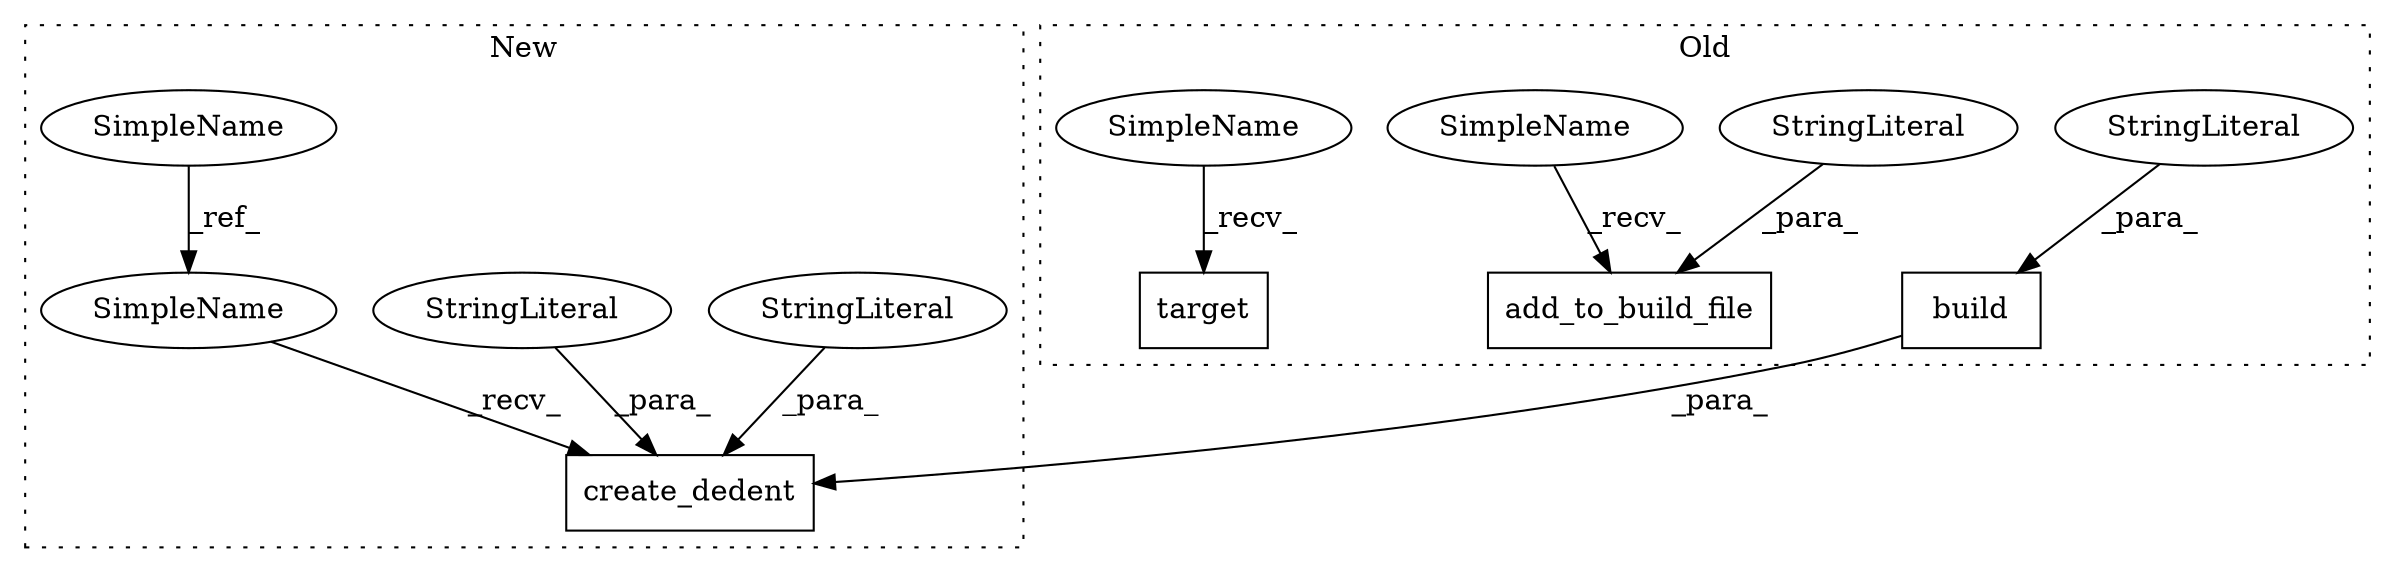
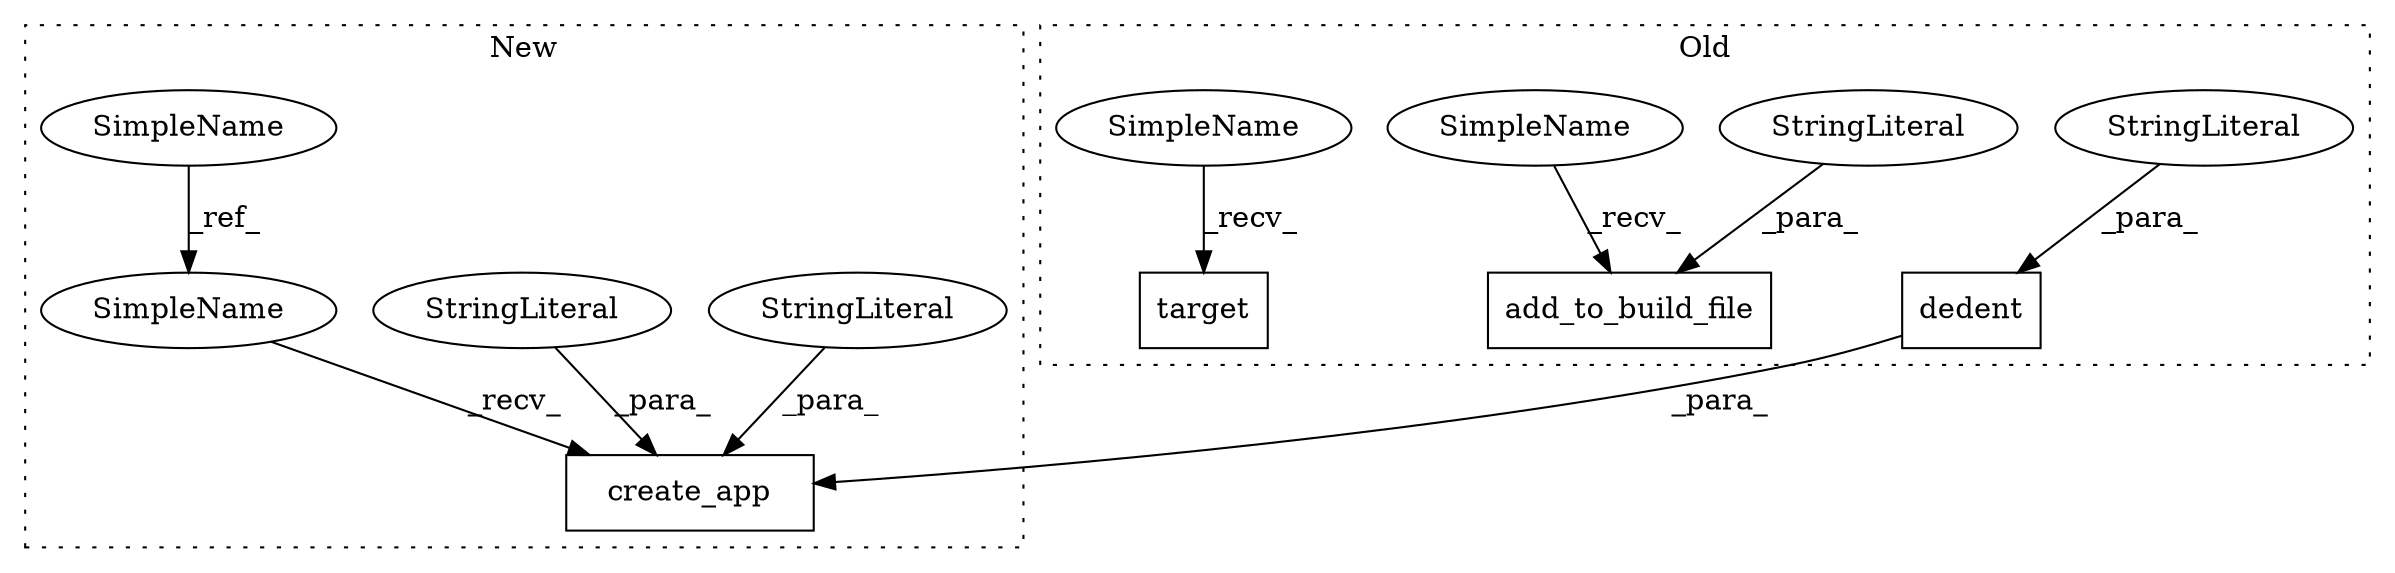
  digraph {
    node [a=32 l=4 shape=ellipse]
    n1 [l="7,1" label=target s="5953,6004" shape=box]
    n2 [l="18,1" label=add_to_build_file s="5479,5699" shape=box]
-   n3 [l="7,1" label=build s="5538,5698" shape=box]
+   n3 [l="7,1" label=dedent s="5538,5698" shape=box]
    n4 [a=45 l=153 label=StringLiteral s=5545]
    n5 [a=45 l=40 label=StringLiteral s=5497]
    n6 [a=42 label=SimpleName s=5948]
    n7 [a=42 label=SimpleName s=5474]
-   n8 [l="11,1" label=create_dedent s="4385,4443" shape=box]
+   n8 [l="11,1" label=create_app s="4385,4443" shape=box]
    n9 [a=45 l=34 label=StringLiteral s=4396]
    n10 [a=45 l=5 label=StringLiteral s=4431]
    n11 [a=42 label=SimpleName s=4284]
    n12 [a=42 label=SimpleName s=4380]
    subgraph cluster_1 {
      label=Old
      style=dotted
      n1
      n2
      n3
      n4
      n5
      n6
      n7
    }
    subgraph cluster_2 {
      label=New
      style=dotted
      n8
      n9
      n10
      n11
      n12
    }
    n3 -> n8 [label=_para_]
    n4 -> n3 [label=_para_]
    n5 -> n2 [label=_para_]
    n6 -> n1 [label=_recv_]
    n7 -> n2 [label=_recv_]
    n9 -> n8 [label=_para_]
    n10 -> n8 [label=_para_]
    n11 -> n12 [label=_ref_]
    n12 -> n8 [label=_recv_]
  }
